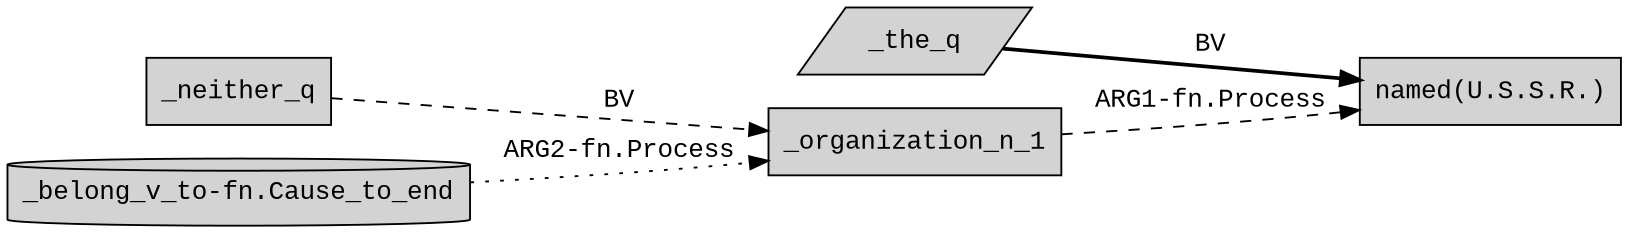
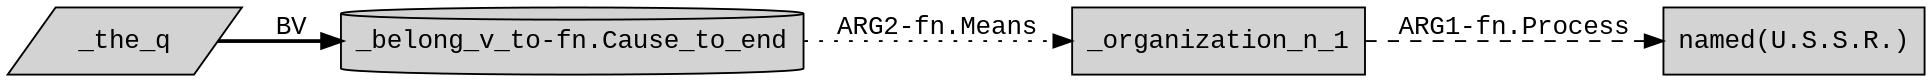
  digraph {
    fontname="Liberation Mono"
    rankdir=LR
    node [fontname="Liberation Mono" shape=box style=filled]
    edge [fontname="Liberation Mono" style=dashed]
    "named(U.S.S.R.)"
    _the_q [shape=parallelogram]
-   _neither_q
    _organization_n_1
    "_belong_v_to-fn.Cause_to_end" [shape=cylinder]
-   _the_q -> "named(U.S.S.R.)" [label=BV style=bold]
-   _neither_q -> _organization_n_1 [label=BV]
+   _the_q -> "_belong_v_to-fn.Cause_to_end" [label=BV style=bold]
    _organization_n_1 -> "named(U.S.S.R.)" [label="ARG1-fn.Process"]
-   "_belong_v_to-fn.Cause_to_end" -> _organization_n_1 [label="ARG2-fn.Process" style=dotted]
+   "_belong_v_to-fn.Cause_to_end" -> _organization_n_1 [label="ARG2-fn.Means" style=dotted]
  }
